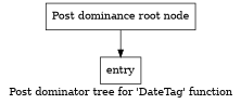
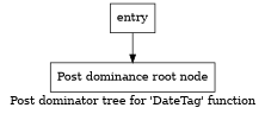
  digraph {
    label="Post dominator tree for 'DateTag' function"
    node [shape=record]
    n1 [label="{Post dominance root node}"]
    n2 [label="{entry}"]
-   n1 -> n2
+   n2 -> n1
  }
